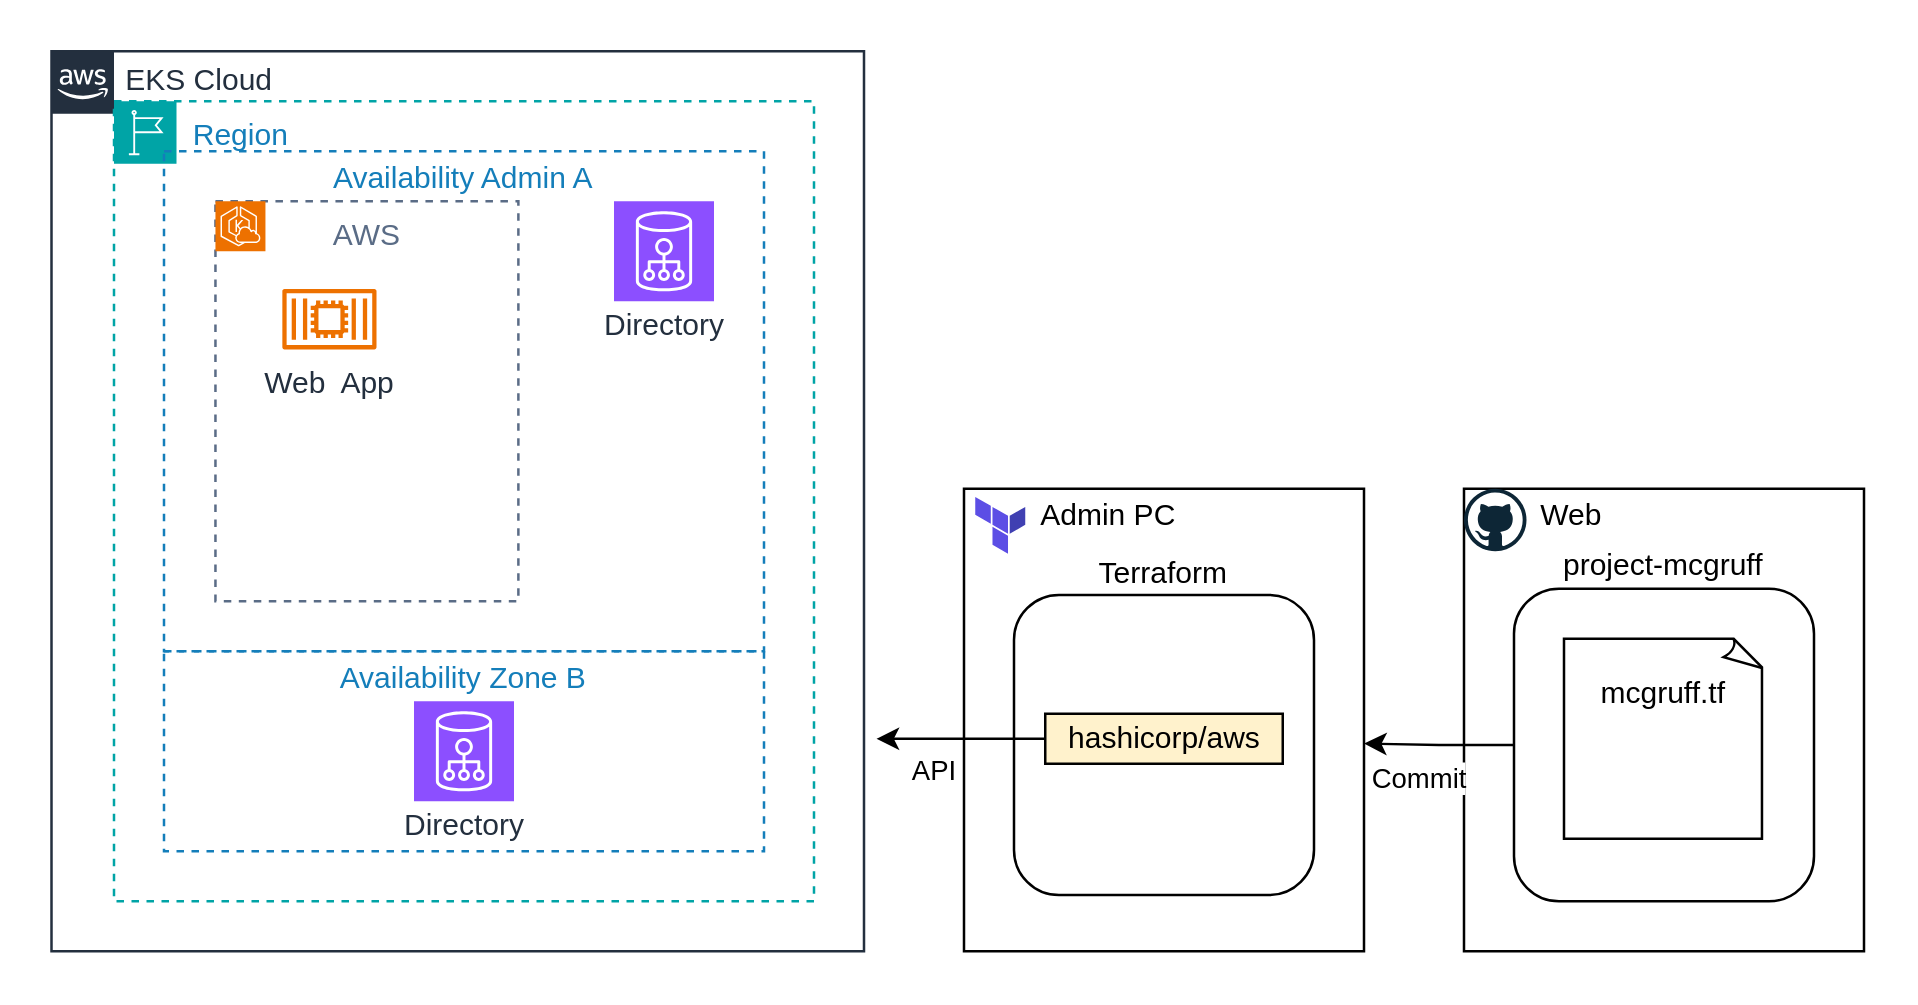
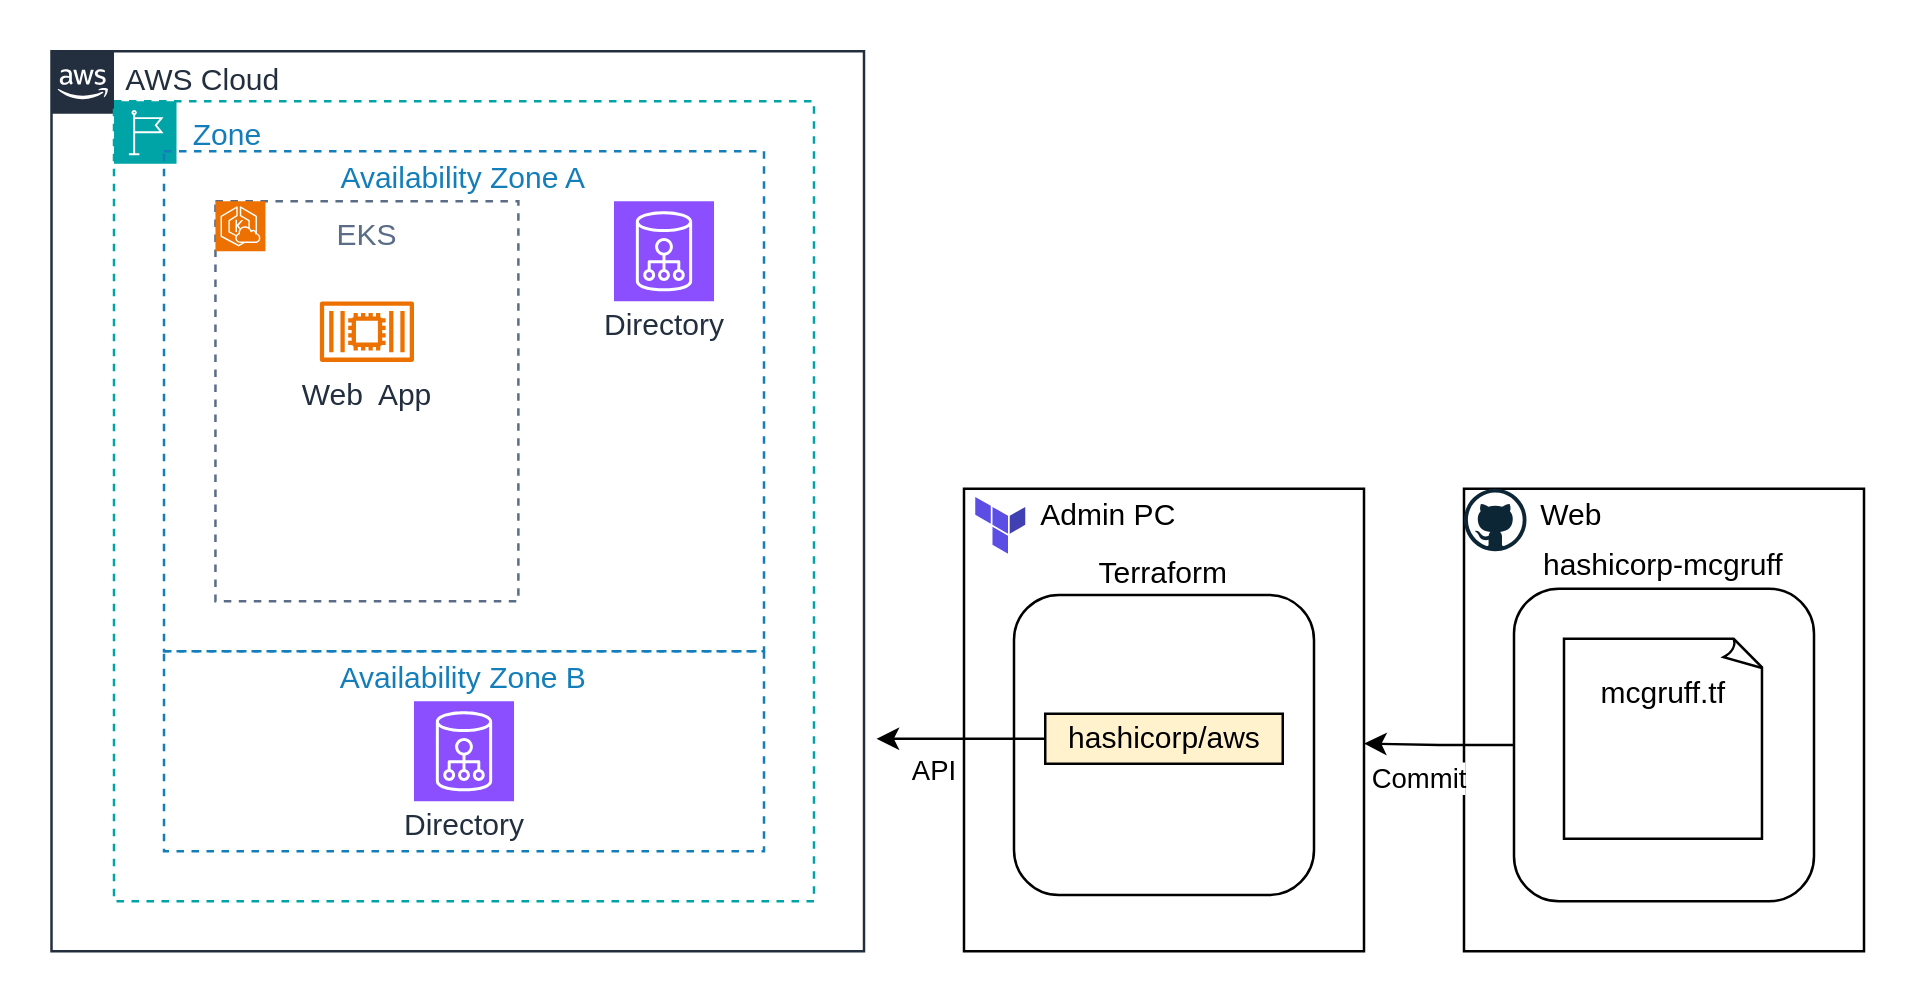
  <mxCell id="0" />
  <mxCell id="1" parent="0" />
- <mxCell id="2" value="EKS Cloud" style="points=[[0,0],[0.25,0],[0.5,0],[0.75,0],[1,0],[1,0.25],[1,0.5],[1,0.75],[1,1],[0.75,1],[0.5,1],[0.25,1],[0,1],[0,0.75],[0,0.5],[0,0.25]];outlineConnect=0;gradientColor=none;html=1;whiteSpace=wrap;fontSize=12;fontStyle=0;container=1;pointerEvents=0;collapsible=0;recursiveResize=0;shape=mxgraph.aws4.group;grIcon=mxgraph.aws4.group_aws_cloud_alt;strokeColor=#232F3E;fillColor=default;verticalAlign=top;align=left;spacingLeft=30;fontColor=#232F3E;dashed=0;spacing=0;" parent="1" vertex="1"><mxGeometry x="20" y="20" width="325" height="360" as="geometry" /></mxCell>
- <mxCell id="3" value="Region" style="points=[[0,0],[0.25,0],[0.5,0],[0.75,0],[1,0],[1,0.25],[1,0.5],[1,0.75],[1,1],[0.75,1],[0.5,1],[0.25,1],[0,1],[0,0.75],[0,0.5],[0,0.25]];outlineConnect=0;gradientColor=none;html=1;whiteSpace=wrap;fontSize=12;fontStyle=0;container=1;pointerEvents=0;collapsible=0;recursiveResize=0;shape=mxgraph.aws4.group;grIcon=mxgraph.aws4.group_region;strokeColor=#00A4A6;fillColor=none;verticalAlign=top;align=left;spacingLeft=30;fontColor=#147EBA;dashed=1;" parent="2" vertex="1"><mxGeometry x="25" y="20" width="280" height="320" as="geometry" /></mxCell>
- <mxCell id="4" value="Availability Admin A" style="fillColor=none;strokeColor=#147EBA;dashed=1;verticalAlign=top;fontStyle=0;fontColor=#147EBA;whiteSpace=wrap;html=1;align=center;spacingTop=-3;" parent="3" vertex="1"><mxGeometry x="20" y="20" width="240" height="200" as="geometry" /></mxCell>
+ <mxCell id="2" value="AWS Cloud" style="points=[[0,0],[0.25,0],[0.5,0],[0.75,0],[1,0],[1,0.25],[1,0.5],[1,0.75],[1,1],[0.75,1],[0.5,1],[0.25,1],[0,1],[0,0.75],[0,0.5],[0,0.25]];outlineConnect=0;gradientColor=none;html=1;whiteSpace=wrap;fontSize=12;fontStyle=0;container=1;pointerEvents=0;collapsible=0;recursiveResize=0;shape=mxgraph.aws4.group;grIcon=mxgraph.aws4.group_aws_cloud_alt;strokeColor=#232F3E;fillColor=default;verticalAlign=top;align=left;spacingLeft=30;fontColor=#232F3E;dashed=0;spacing=0;" parent="1" vertex="1"><mxGeometry x="20" y="20" width="325" height="360" as="geometry" /></mxCell>
+ <mxCell id="3" value="Zone" style="points=[[0,0],[0.25,0],[0.5,0],[0.75,0],[1,0],[1,0.25],[1,0.5],[1,0.75],[1,1],[0.75,1],[0.5,1],[0.25,1],[0,1],[0,0.75],[0,0.5],[0,0.25]];outlineConnect=0;gradientColor=none;html=1;whiteSpace=wrap;fontSize=12;fontStyle=0;container=1;pointerEvents=0;collapsible=0;recursiveResize=0;shape=mxgraph.aws4.group;grIcon=mxgraph.aws4.group_region;strokeColor=#00A4A6;fillColor=none;verticalAlign=top;align=left;spacingLeft=30;fontColor=#147EBA;dashed=1;" parent="2" vertex="1"><mxGeometry x="25" y="20" width="280" height="320" as="geometry" /></mxCell>
+ <mxCell id="4" value="Availability Zone A" style="fillColor=none;strokeColor=#147EBA;dashed=1;verticalAlign=top;fontStyle=0;fontColor=#147EBA;whiteSpace=wrap;html=1;align=center;spacingTop=-3;" parent="3" vertex="1"><mxGeometry x="20" y="20" width="240" height="200" as="geometry" /></mxCell>
  <mxCell id="5" value="Directory" style="sketch=0;points=[[0,0,0],[0.25,0,0],[0.5,0,0],[0.75,0,0],[1,0,0],[0,1,0],[0.25,1,0],[0.5,1,0],[0.75,1,0],[1,1,0],[0,0.25,0],[0,0.5,0],[0,0.75,0],[1,0.25,0],[1,0.5,0],[1,0.75,0]];outlineConnect=0;fontColor=#232F3E;fillColor=#8C4FFF;strokeColor=#ffffff;dashed=0;verticalLabelPosition=bottom;verticalAlign=top;align=center;html=1;fontSize=12;fontStyle=0;aspect=fixed;shape=mxgraph.aws4.resourceIcon;resIcon=mxgraph.aws4.cloud_directory;spacingBottom=0;spacingTop=-4;" parent="3" vertex="1"><mxGeometry x="200" y="40" width="40" height="40" as="geometry" /></mxCell>
  <mxCell id="6" value="Availability Zone B" style="fillColor=none;strokeColor=#147EBA;dashed=1;verticalAlign=top;fontStyle=0;fontColor=#147EBA;whiteSpace=wrap;html=1;align=center;spacingTop=-3;" parent="3" vertex="1"><mxGeometry x="20" y="220" width="240" height="80" as="geometry" /></mxCell>
  <mxCell id="7" value="Directory" style="sketch=0;points=[[0,0,0],[0.25,0,0],[0.5,0,0],[0.75,0,0],[1,0,0],[0,1,0],[0.25,1,0],[0.5,1,0],[0.75,1,0],[1,1,0],[0,0.25,0],[0,0.5,0],[0,0.75,0],[1,0.25,0],[1,0.5,0],[1,0.75,0]];outlineConnect=0;fontColor=#232F3E;fillColor=#8C4FFF;strokeColor=#ffffff;dashed=0;verticalLabelPosition=bottom;verticalAlign=top;align=center;html=1;fontSize=12;fontStyle=0;aspect=fixed;shape=mxgraph.aws4.resourceIcon;resIcon=mxgraph.aws4.cloud_directory;spacingTop=-4;" parent="3" vertex="1"><mxGeometry x="120" y="240" width="40" height="40" as="geometry" /></mxCell>
- <mxCell id="8" value="AWS" style="fillColor=none;strokeColor=#5A6C86;dashed=1;verticalAlign=top;fontStyle=0;fontColor=#5A6C86;whiteSpace=wrap;html=1;align=center;" parent="3" vertex="1"><mxGeometry x="40.58" y="40" width="121.17" height="160" as="geometry" /></mxCell>
+ <mxCell id="8" value="EKS" style="fillColor=none;strokeColor=#5A6C86;dashed=1;verticalAlign=top;fontStyle=0;fontColor=#5A6C86;whiteSpace=wrap;html=1;align=center;" parent="3" vertex="1"><mxGeometry x="40.58" y="40" width="121.17" height="160" as="geometry" /></mxCell>
  <mxCell id="9" value="" style="sketch=0;points=[[0,0,0],[0.25,0,0],[0.5,0,0],[0.75,0,0],[1,0,0],[0,1,0],[0.25,1,0],[0.5,1,0],[0.75,1,0],[1,1,0],[0,0.25,0],[0,0.5,0],[0,0.75,0],[1,0.25,0],[1,0.5,0],[1,0.75,0]];outlineConnect=0;fontColor=#232F3E;fillColor=#ED7100;strokeColor=#ffffff;dashed=0;verticalLabelPosition=bottom;verticalAlign=top;align=center;html=1;fontSize=12;fontStyle=0;aspect=fixed;shape=mxgraph.aws4.resourceIcon;resIcon=mxgraph.aws4.eks_cloud;" parent="3" vertex="1"><mxGeometry x="40.58" y="40" width="20" height="20" as="geometry" /></mxCell>
- <mxCell id="10" value="Web&amp;nbsp; App" style="sketch=0;outlineConnect=0;fontColor=#232F3E;gradientColor=none;fillColor=#ED7100;strokeColor=none;dashed=0;verticalLabelPosition=bottom;verticalAlign=top;align=center;html=1;fontSize=12;fontStyle=0;aspect=fixed;pointerEvents=1;shape=mxgraph.aws4.container_2;" parent="3" vertex="1"><mxGeometry x="67.34" y="75" width="37.66" height="24.32" as="geometry" /></mxCell>
+ <mxCell id="10" value="Web&amp;nbsp; App" style="sketch=0;outlineConnect=0;fontColor=#232F3E;gradientColor=none;fillColor=#ED7100;strokeColor=none;dashed=0;verticalLabelPosition=bottom;verticalAlign=top;align=center;html=1;fontSize=12;fontStyle=0;aspect=fixed;pointerEvents=1;shape=mxgraph.aws4.container_2;" parent="3" vertex="1"><mxGeometry x="82.34" y="80" width="37.66" height="24.32" as="geometry" /></mxCell>
  <mxCell id="11" value="Admin PC" style="rounded=0;whiteSpace=wrap;html=1;align=left;fillColor=default;verticalAlign=top;spacingLeft=29;spacingTop=-3;" parent="1" vertex="1"><mxGeometry x="385" y="195" width="160" height="185" as="geometry" /></mxCell>
  <mxCell id="12" style="rounded=0;orthogonalLoop=1;jettySize=auto;html=1;targetPerimeterSpacing=0;" parent="1" source="14" edge="1"><mxGeometry relative="1" as="geometry"><mxPoint x="350" y="295" as="targetPoint" /></mxGeometry></mxCell>
  <mxCell id="13" value="API" style="edgeLabel;html=1;align=center;verticalAlign=top;resizable=0;points=[];" parent="12" vertex="1" connectable="0"><mxGeometry x="0.341" relative="1" as="geometry"><mxPoint as="offset" /></mxGeometry></mxCell>
  <mxCell id="14" value="hashicorp/aws" style="rounded=0;whiteSpace=wrap;html=1;fillColor=#fff2cc;" parent="1" vertex="1"><mxGeometry x="417.5" y="285" width="95" height="20" as="geometry" /></mxCell>
  <mxCell id="15" value="" style="shape=image;html=1;verticalLabelPosition=bottom;verticalAlign=top;imageAspect=1;aspect=fixed;image=data:image/svg+xml,PHN2ZyB4bWxucz0iaHR0cDovL3d3dy53My5vcmcvMjAwMC9zdmciIGZpbGw9Im5vbmUiIHZpZXdCb3g9IjAgMCA2NCA2NCIgaGVpZ2h0PSI4MDBweCIgd2lkdGg9IjgwMHB4Ij48cGF0aCBmaWxsPSIjNDA0MEIyIiBkPSJNMzguMDYgMjYuMTUxdjExLjQ3M0w0OCAzMS44OTFWMjAuNDA2bC05Ljk0IDUuNzQ1eiIvPjxwYXRoIGZpbGw9IiM1QzRFRTUiIGQ9Im0yNy4wMyAyMC40MDYgOS45NCA1Ljc0NXYxMS40NzNsLTkuOTQtNS43NFYyMC40MDd6TTE2IDE0djExLjQ3OWw5Ljk0IDUuNzR2LTExLjQ4TDE2IDE0em0xMS4wMyAzMC42MjQgOS45NCA1Ljc0di0xMS40OGwtOS45NC01LjczOXYxMS40OHoiLz48L3N2Zz4=;" parent="1" vertex="1"><mxGeometry x="380" y="190" width="40" height="40" as="geometry" /></mxCell>
  <mxCell id="16" value="Web" style="rounded=0;whiteSpace=wrap;html=1;align=left;fillColor=default;verticalAlign=top;spacingLeft=29;spacingTop=-3;" parent="1" vertex="1"><mxGeometry x="585" y="195" width="160" height="185" as="geometry" /></mxCell>
  <mxCell id="17" value="" style="dashed=0;outlineConnect=0;html=1;align=center;labelPosition=center;verticalLabelPosition=bottom;verticalAlign=top;shape=mxgraph.weblogos.github" parent="1" vertex="1"><mxGeometry x="585" y="195" width="25" height="25" as="geometry" /></mxCell>
- <mxCell id="18" value="project-mcgruff" style="rounded=1;whiteSpace=wrap;html=1;labelPosition=center;verticalLabelPosition=top;align=center;verticalAlign=bottom;fillColor=none;" parent="1" vertex="1"><mxGeometry x="605" y="235" width="120" height="125" as="geometry" /></mxCell>
+ <mxCell id="18" value="hashicorp-mcgruff" style="rounded=1;whiteSpace=wrap;html=1;labelPosition=center;verticalLabelPosition=top;align=center;verticalAlign=bottom;fillColor=none;" parent="1" vertex="1"><mxGeometry x="605" y="235" width="120" height="125" as="geometry" /></mxCell>
  <mxCell id="19" value="mcgruff.tf" style="whiteSpace=wrap;html=1;shape=mxgraph.basic.document;verticalAlign=top;spacingTop=8;" parent="1" vertex="1"><mxGeometry x="625" y="255" width="80" height="80" as="geometry" /></mxCell>
  <mxCell id="20" style="edgeStyle=orthogonalEdgeStyle;rounded=0;orthogonalLoop=1;jettySize=auto;html=1;entryX=1;entryY=0.551;entryDx=0;entryDy=0;entryPerimeter=0;align=center;" parent="1" source="18" target="11" edge="1"><mxGeometry relative="1" as="geometry" /></mxCell>
  <mxCell id="21" value="Commit" style="edgeLabel;html=1;align=center;verticalAlign=top;resizable=0;points=[];" parent="20" vertex="1" connectable="0"><mxGeometry x="0.28" y="1" relative="1" as="geometry"><mxPoint as="offset" /></mxGeometry></mxCell>
  <mxCell id="22" value="Terraform&lt;br&gt;" style="rounded=1;whiteSpace=wrap;html=1;labelPosition=center;verticalLabelPosition=top;align=center;verticalAlign=bottom;fillColor=none;" parent="1" vertex="1"><mxGeometry x="405" y="237.5" width="120" height="120" as="geometry" /></mxCell>
